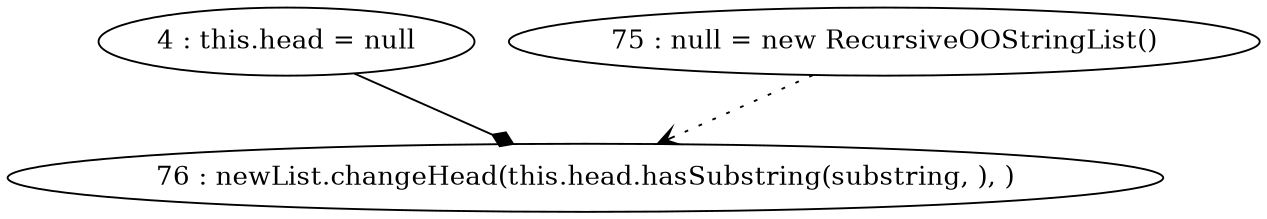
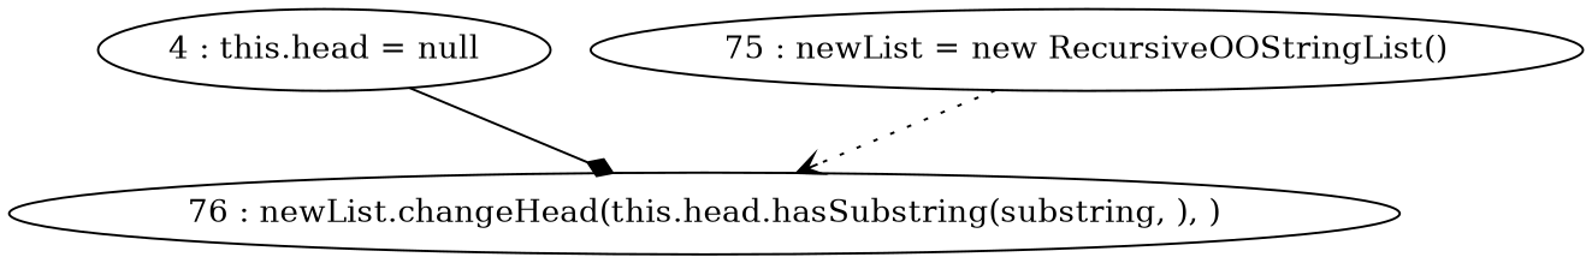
  digraph {
    "4 : this.head = null"
    "76 : newList.changeHead(this.head.hasSubstring(substring, ), )"
-   "75 : newList = new RecursiveOOStringList()" [label="75 : null = new RecursiveOOStringList()"]
+   "75 : newList = new RecursiveOOStringList()"
    "4 : this.head = null" -> "76 : newList.changeHead(this.head.hasSubstring(substring, ), )" [style=solid arrowhead=diamond]
    "75 : newList = new RecursiveOOStringList()" -> "76 : newList.changeHead(this.head.hasSubstring(substring, ), )" [style=dotted arrowhead=vee]
  }
